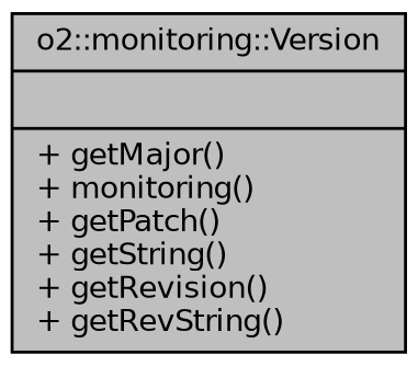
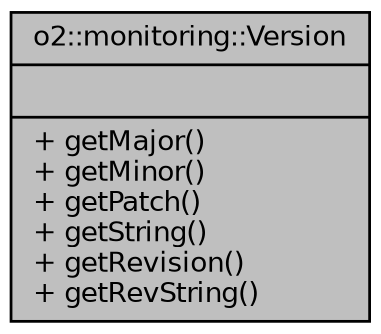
  digraph {
-   n1 [color=black fillcolor=grey75 fontcolor=black fontname=Helvetica fontsize=10 height=0.2 label="{o2::monitoring::Version\n||+ getMajor()\l+ monitoring()\l+ getPatch()\l+ getString()\l+ getRevision()\l+ getRevString()\l}" shape=record style=filled width=0.4]
+   n1 [color=black fillcolor=grey75 fontcolor=black fontname=Helvetica fontsize=10 height=0.2 label="{o2::monitoring::Version\n||+ getMajor()\l+ getMinor()\l+ getPatch()\l+ getString()\l+ getRevision()\l+ getRevString()\l}" shape=record style=filled width=0.4]
  }
